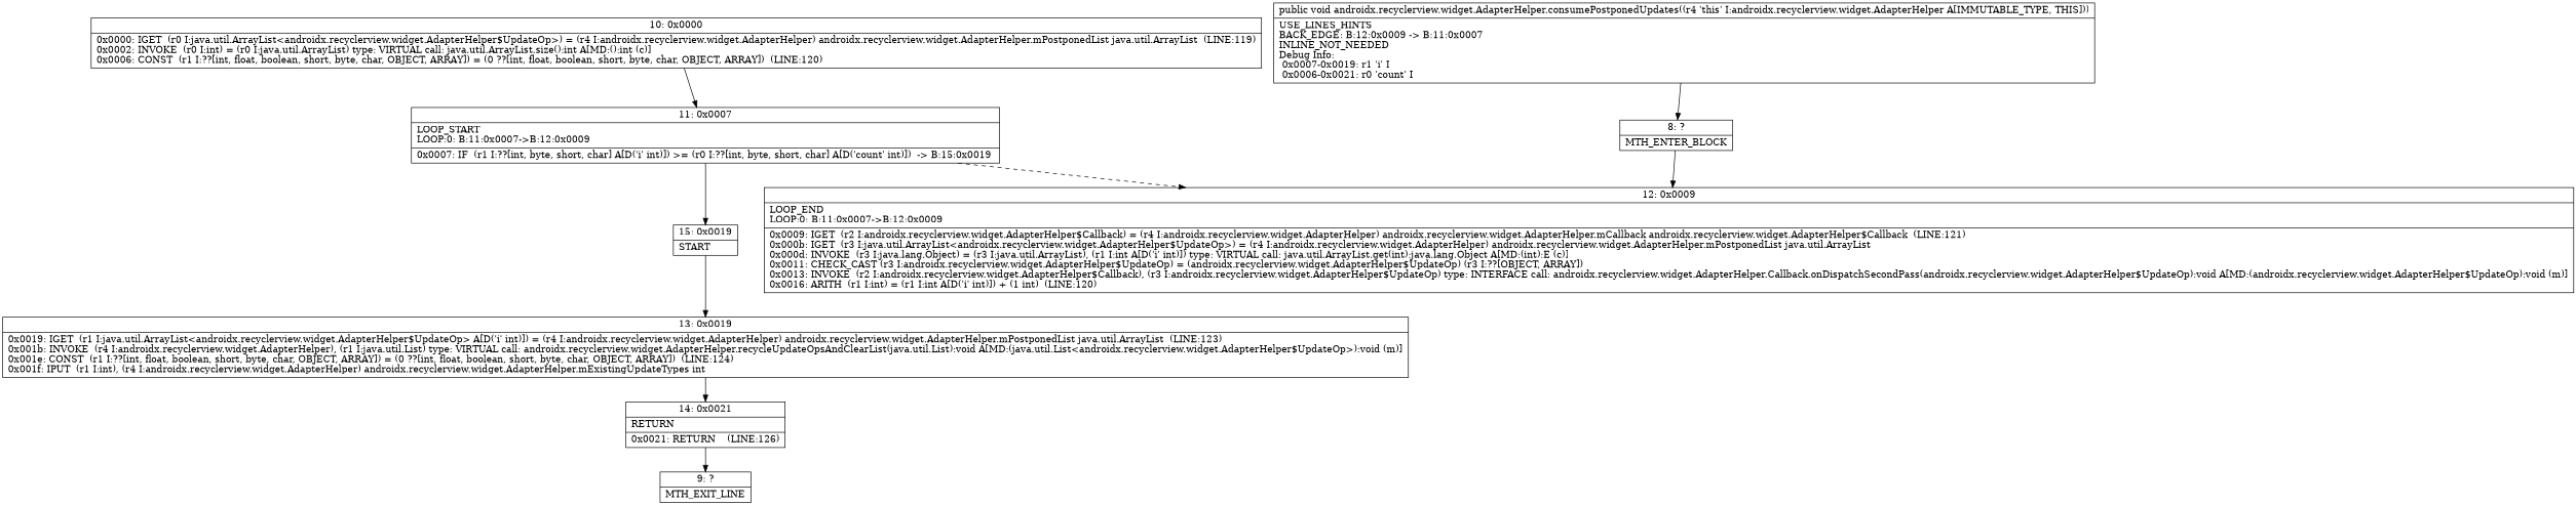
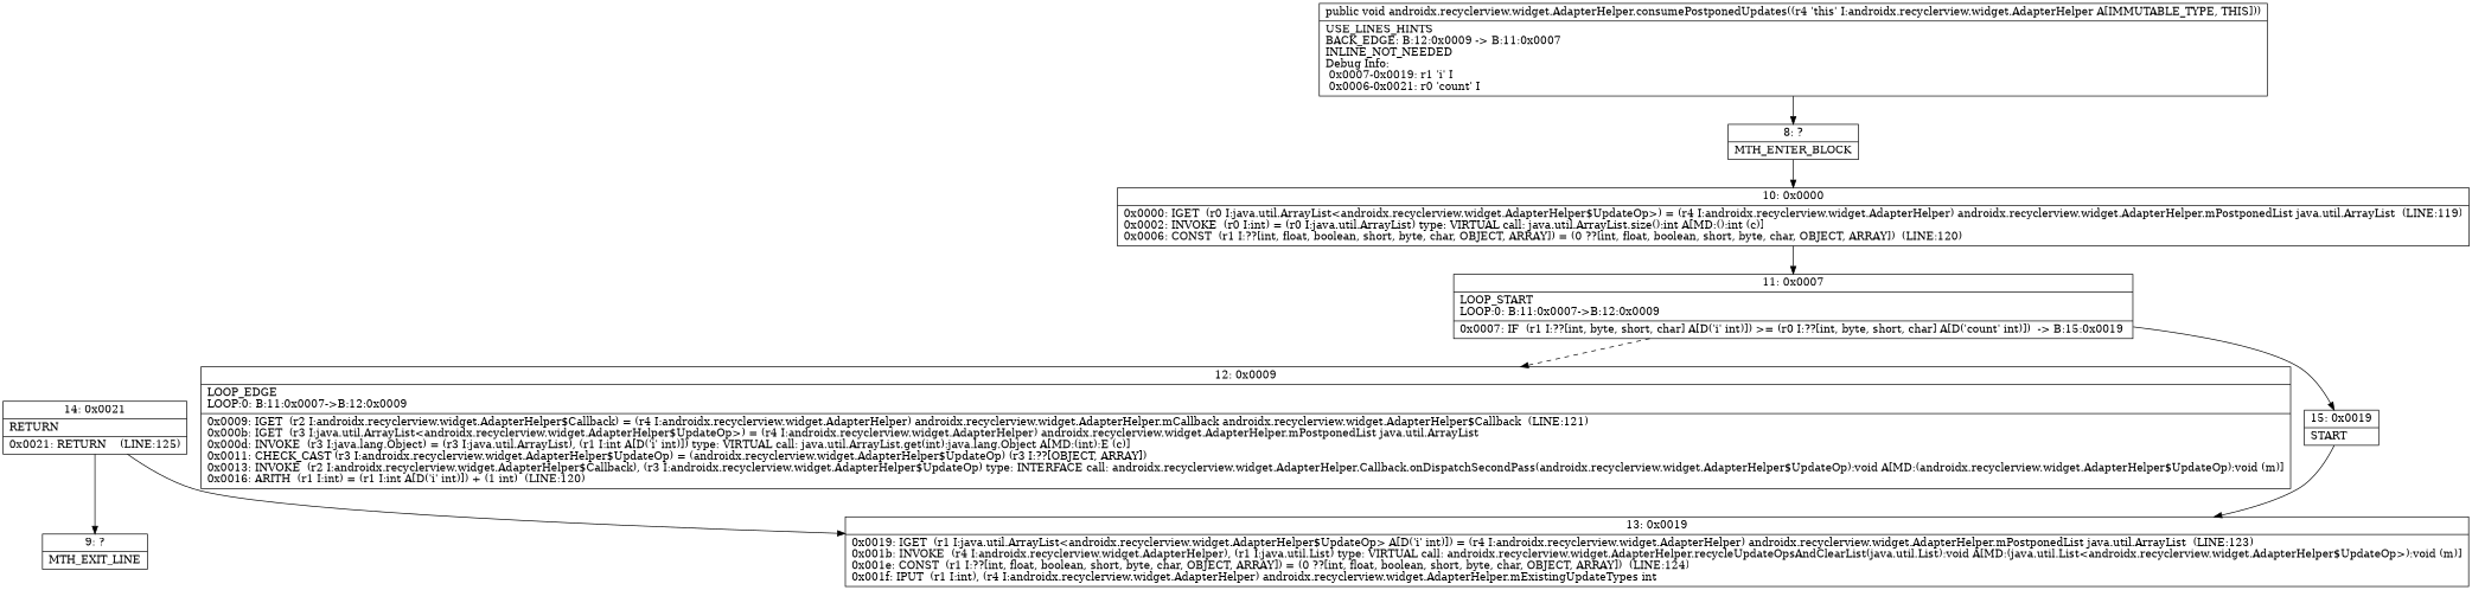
  digraph {
    node [shape=record]
    n1 [label="{8\:\ ?|MTH_ENTER_BLOCK\l}"]
    n2 [label="{10\:\ 0x0000|0x0000: IGET  (r0 I:java.util.ArrayList\<androidx.recyclerview.widget.AdapterHelper$UpdateOp\>) = (r4 I:androidx.recyclerview.widget.AdapterHelper) androidx.recyclerview.widget.AdapterHelper.mPostponedList java.util.ArrayList  (LINE:119)\l0x0002: INVOKE  (r0 I:int) = (r0 I:java.util.ArrayList) type: VIRTUAL call: java.util.ArrayList.size():int A[MD:():int (c)]\l0x0006: CONST  (r1 I:??[int, float, boolean, short, byte, char, OBJECT, ARRAY]) = (0 ??[int, float, boolean, short, byte, char, OBJECT, ARRAY])  (LINE:120)\l}"]
    n3 [label="{11\:\ 0x0007|LOOP_START\lLOOP:0: B:11:0x0007\-\>B:12:0x0009\l|0x0007: IF  (r1 I:??[int, byte, short, char] A[D('i' int)]) \>= (r0 I:??[int, byte, short, char] A[D('count' int)])  \-\> B:15:0x0019 \l}"]
-   n4 [label="{12\:\ 0x0009|LOOP_END\lLOOP:0: B:11:0x0007\-\>B:12:0x0009\l|0x0009: IGET  (r2 I:androidx.recyclerview.widget.AdapterHelper$Callback) = (r4 I:androidx.recyclerview.widget.AdapterHelper) androidx.recyclerview.widget.AdapterHelper.mCallback androidx.recyclerview.widget.AdapterHelper$Callback  (LINE:121)\l0x000b: IGET  (r3 I:java.util.ArrayList\<androidx.recyclerview.widget.AdapterHelper$UpdateOp\>) = (r4 I:androidx.recyclerview.widget.AdapterHelper) androidx.recyclerview.widget.AdapterHelper.mPostponedList java.util.ArrayList \l0x000d: INVOKE  (r3 I:java.lang.Object) = (r3 I:java.util.ArrayList), (r1 I:int A[D('i' int)]) type: VIRTUAL call: java.util.ArrayList.get(int):java.lang.Object A[MD:(int):E (c)]\l0x0011: CHECK_CAST (r3 I:androidx.recyclerview.widget.AdapterHelper$UpdateOp) = (androidx.recyclerview.widget.AdapterHelper$UpdateOp) (r3 I:??[OBJECT, ARRAY]) \l0x0013: INVOKE  (r2 I:androidx.recyclerview.widget.AdapterHelper$Callback), (r3 I:androidx.recyclerview.widget.AdapterHelper$UpdateOp) type: INTERFACE call: androidx.recyclerview.widget.AdapterHelper.Callback.onDispatchSecondPass(androidx.recyclerview.widget.AdapterHelper$UpdateOp):void A[MD:(androidx.recyclerview.widget.AdapterHelper$UpdateOp):void (m)]\l0x0016: ARITH  (r1 I:int) = (r1 I:int A[D('i' int)]) + (1 int)  (LINE:120)\l}"]
+   n4 [label="{12\:\ 0x0009|LOOP_EDGE\lLOOP:0: B:11:0x0007\-\>B:12:0x0009\l|0x0009: IGET  (r2 I:androidx.recyclerview.widget.AdapterHelper$Callback) = (r4 I:androidx.recyclerview.widget.AdapterHelper) androidx.recyclerview.widget.AdapterHelper.mCallback androidx.recyclerview.widget.AdapterHelper$Callback  (LINE:121)\l0x000b: IGET  (r3 I:java.util.ArrayList\<androidx.recyclerview.widget.AdapterHelper$UpdateOp\>) = (r4 I:androidx.recyclerview.widget.AdapterHelper) androidx.recyclerview.widget.AdapterHelper.mPostponedList java.util.ArrayList \l0x000d: INVOKE  (r3 I:java.lang.Object) = (r3 I:java.util.ArrayList), (r1 I:int A[D('i' int)]) type: VIRTUAL call: java.util.ArrayList.get(int):java.lang.Object A[MD:(int):E (c)]\l0x0011: CHECK_CAST (r3 I:androidx.recyclerview.widget.AdapterHelper$UpdateOp) = (androidx.recyclerview.widget.AdapterHelper$UpdateOp) (r3 I:??[OBJECT, ARRAY]) \l0x0013: INVOKE  (r2 I:androidx.recyclerview.widget.AdapterHelper$Callback), (r3 I:androidx.recyclerview.widget.AdapterHelper$UpdateOp) type: INTERFACE call: androidx.recyclerview.widget.AdapterHelper.Callback.onDispatchSecondPass(androidx.recyclerview.widget.AdapterHelper$UpdateOp):void A[MD:(androidx.recyclerview.widget.AdapterHelper$UpdateOp):void (m)]\l0x0016: ARITH  (r1 I:int) = (r1 I:int A[D('i' int)]) + (1 int)  (LINE:120)\l}"]
    n5 [label="{15\:\ 0x0019|START\l}"]
    n6 [label="{13\:\ 0x0019|0x0019: IGET  (r1 I:java.util.ArrayList\<androidx.recyclerview.widget.AdapterHelper$UpdateOp\> A[D('i' int)]) = (r4 I:androidx.recyclerview.widget.AdapterHelper) androidx.recyclerview.widget.AdapterHelper.mPostponedList java.util.ArrayList  (LINE:123)\l0x001b: INVOKE  (r4 I:androidx.recyclerview.widget.AdapterHelper), (r1 I:java.util.List) type: VIRTUAL call: androidx.recyclerview.widget.AdapterHelper.recycleUpdateOpsAndClearList(java.util.List):void A[MD:(java.util.List\<androidx.recyclerview.widget.AdapterHelper$UpdateOp\>):void (m)]\l0x001e: CONST  (r1 I:??[int, float, boolean, short, byte, char, OBJECT, ARRAY]) = (0 ??[int, float, boolean, short, byte, char, OBJECT, ARRAY])  (LINE:124)\l0x001f: IPUT  (r1 I:int), (r4 I:androidx.recyclerview.widget.AdapterHelper) androidx.recyclerview.widget.AdapterHelper.mExistingUpdateTypes int \l}"]
-   n7 [label="{14\:\ 0x0021|RETURN\l|0x0021: RETURN    (LINE:126)\l}"]
+   n7 [label="{14\:\ 0x0021|RETURN\l|0x0021: RETURN    (LINE:125)\l}"]
    n8 [label="{9\:\ ?|MTH_EXIT_LINE\l}"]
    n9 [label="{public void androidx.recyclerview.widget.AdapterHelper.consumePostponedUpdates((r4 'this' I:androidx.recyclerview.widget.AdapterHelper A[IMMUTABLE_TYPE, THIS]))  | USE_LINES_HINTS\lBACK_EDGE: B:12:0x0009 \-\> B:11:0x0007\lINLINE_NOT_NEEDED\lDebug Info:\l  0x0007\-0x0019: r1 'i' I\l  0x0006\-0x0021: r0 'count' I\l}"]
-   n1 -> n4
+   n1 -> n2
    n2 -> n3
    n3 -> n4 [style=dashed]
    n3 -> n5
    n5 -> n6
-   n6 -> n7
+   n7 -> n6
    n7 -> n8
    n9 -> n1
  }
